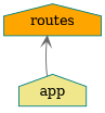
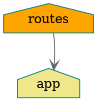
  digraph {
    rankdir=BT
    node [color=teal shape=house style="solid,filled"]
    n1 [label=app fillcolor=khaki]
    n2 [label=routes fillcolor=orange]
-   n1 -> n2 [arrowhead=open arrowtail=none color=gray40 style=solid]
+   n2 -> n1 [arrowhead=open arrowtail=none color=gray40 style=solid]
  }
